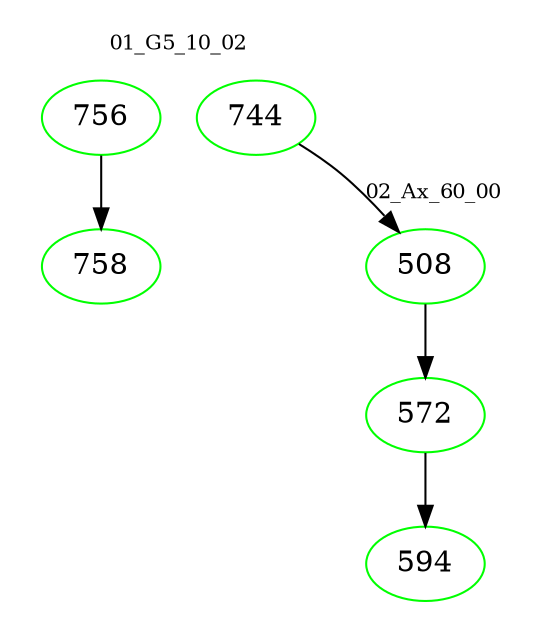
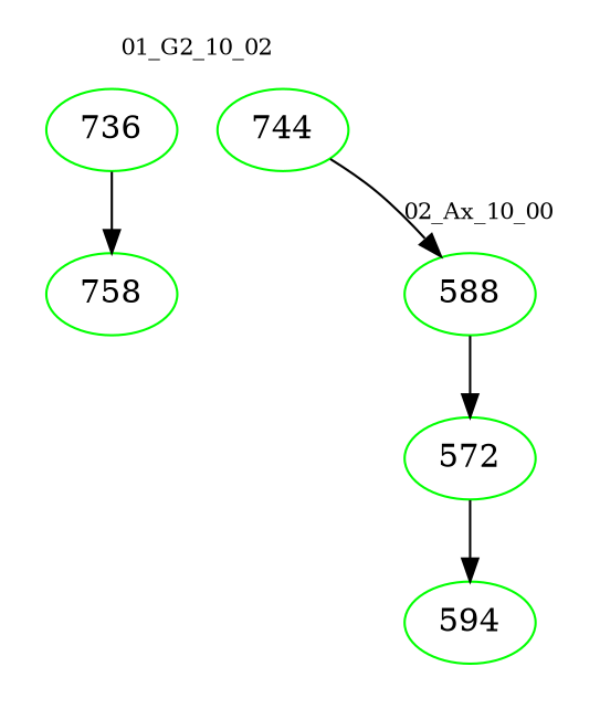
  digraph {
    node [color=green]
    edge [color=black]
-   n1 [label=508]
+   n1 [label=588]
    n2 [label=572]
    n3 [label=594]
    n4 [label=744]
-   n5 [label=756]
+   n5 [label=736]
    n6 [label=758]
    subgraph cluster_1 {
      color=white
      fontsize=10
-     label="02_Ax_60_00"
+     label="02_Ax_10_00"
      n1
      n2
      n3
    }
    subgraph cluster_2 {
      color=white
      fontsize=10
-     label="01_G5_10_02"
+     label="01_G2_10_02"
      n4
      n5
      n6
    }
    n1 -> n2
    n2 -> n3
    n4 -> n1
    n5 -> n6
  }
